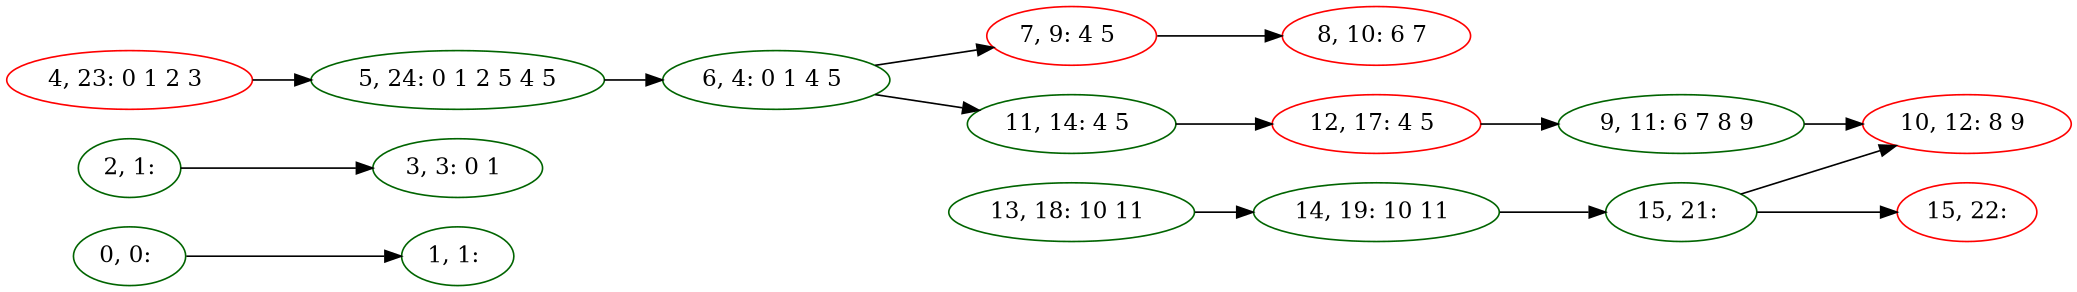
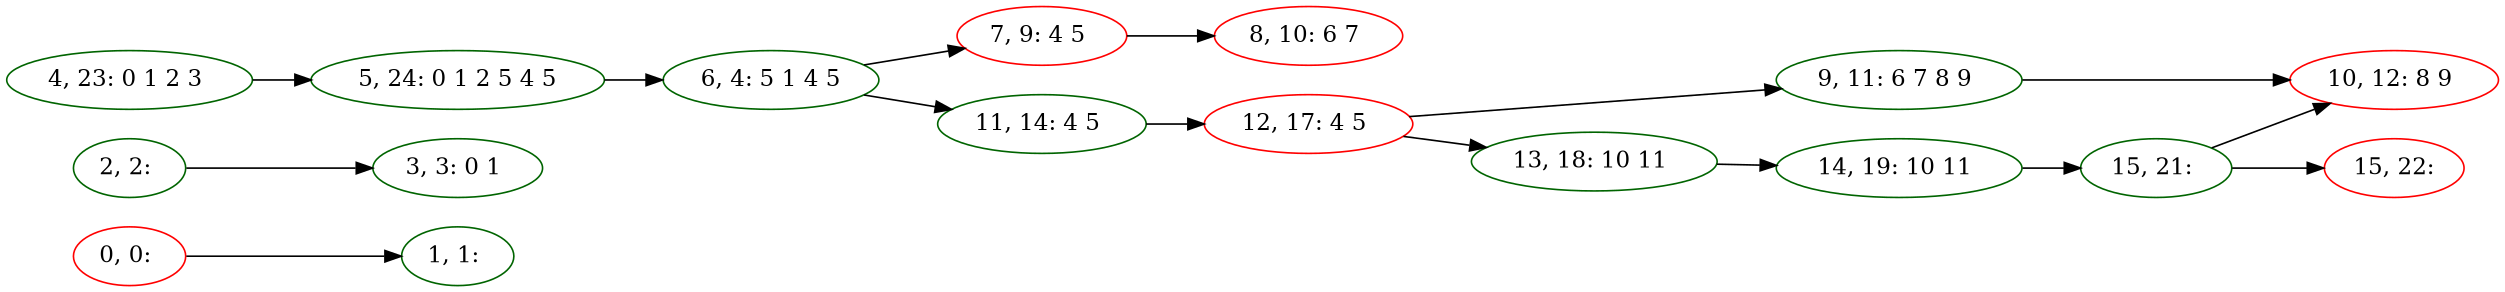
  digraph {
    rankdir=LR
    node [color=darkgreen]
-   n1 [label="0, 0: "]
+   n1 [color=red label="0, 0: "]
    n2 [label="1, 1: "]
-   n3 [label="2, 1:"]
+   n3 [label="2, 2: "]
    n4 [label="3, 3: 0 1 "]
-   n5 [color=red label="4, 23: 0 1 2 3 "]
+   n5 [label="4, 23: 0 1 2 3 "]
    n6 [label="5, 24: 0 1 2 5 4 5"]
-   n7 [label="6, 4: 0 1 4 5 "]
+   n7 [label="6, 4: 5 1 4 5"]
    n8 [color=red label="7, 9: 4 5 "]
    n9 [label="11, 14: 4 5 "]
    n10 [color=red label="8, 10: 6 7 "]
    n11 [color=red label="12, 17: 4 5 "]
    n12 [label="9, 11: 6 7 8 9 "]
    n13 [color=red label="10, 12: 8 9 "]
    n14 [label="15, 21: "]
    n15 [color=red label="15, 22:"]
    n16 [label="13, 18: 10 11 "]
    n17 [label="14, 19: 10 11 "]
    n1 -> n2
    n3 -> n4
    n5 -> n6
    n6 -> n7
    n7 -> n8
    n7 -> n9
    n8 -> n10
    n9 -> n11
    n11 -> n12
+   n11 -> n16
    n12 -> n13
    n14 -> n13
    n14 -> n15
    n16 -> n17
    n17 -> n14
  }
